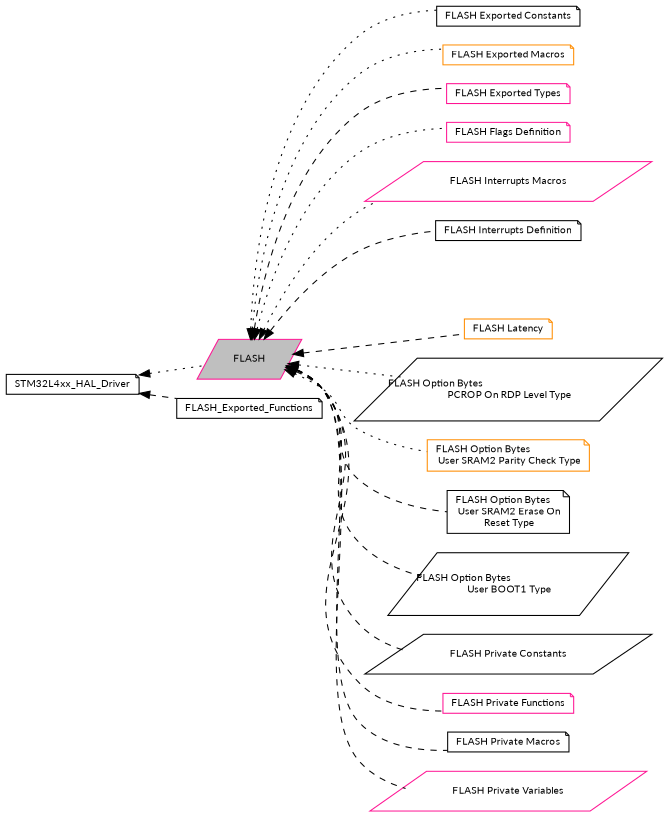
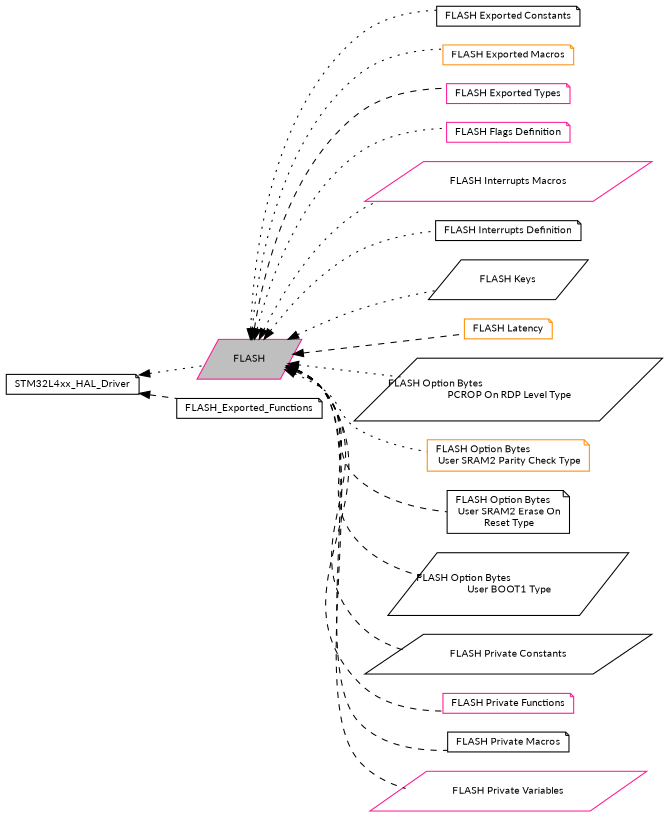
  digraph {
    fontname=Lato
    rankdir=LR
    node [color=black fillcolor=white fontname=Lato fontsize=10 shape=note style=filled]
    edge [dir=back fontname=Lato fontsize=10 labelfontname=Helvetica labelfontsize=10 shape=plaintext style=dotted]
    n1 [color=deeppink fillcolor=grey75 fontcolor=black height=0.2 label=FLASH shape=parallelogram width=0.4]
    n2 [height=0.2 label="FLASH Exported Constants" width=0.4]
    n3 [color=darkorange height=0.2 label="FLASH Exported Macros" width=0.4]
    n4 [color=deeppink height=0.2 label="FLASH Exported Types" width=0.4]
    n5 [color=deeppink height=0.2 label="FLASH Flags Definition" width=0.4]
    n6 [color=deeppink height=0.2 label="FLASH Interrupts Macros" shape=parallelogram width=0.4]
    n7 [height=0.2 label="FLASH Interrupts Definition" width=0.4]
+   n8 [height=0.2 label="FLASH Keys" shape=parallelogram width=0.4]
    n9 [color=darkorange height=0.2 label="FLASH Latency" width=0.4]
    n10 [height=0.2 label="FLASH Option Bytes\l PCROP On RDP Level Type" shape=parallelogram width=0.4]
    n11 [color=darkorange height=0.2 label="FLASH Option Bytes\l User SRAM2 Parity Check Type" width=0.4]
    n12 [height=0.2 label="FLASH Option Bytes\l User SRAM2 Erase On\l Reset Type" width=0.4]
    n13 [height=0.2 label="FLASH Option Bytes\l User BOOT1 Type" shape=parallelogram width=0.4]
    n14 [height=0.2 label="FLASH Private Constants" shape=parallelogram width=0.4]
    n15 [color=deeppink height=0.2 label="FLASH Private Functions" width=0.4]
    n16 [height=0.2 label="FLASH Private Macros" width=0.4]
    n17 [color=deeppink height=0.2 label="FLASH Private Variables" shape=parallelogram width=0.4]
    n18 [height=0.2 label=FLASH_Exported_Functions width=0.4]
    n19 [height=0.2 label=STM32L4xx_HAL_Driver width=0.4]
    n1 -> n2
    n1 -> n3
    n1 -> n4 [style=dashed]
    n1 -> n5
    n1 -> n6
-   n1 -> n7 [style=dashed]
+   n1 -> n7
+   n1 -> n8
    n1 -> n9 [style=dashed]
    n1 -> n10
    n1 -> n11
    n1 -> n12 [style=dashed]
    n1 -> n13 [style=dashed]
    n1 -> n14 [style=dashed]
    n1 -> n15 [style=dashed]
    n1 -> n16 [style=dashed]
    n1 -> n17 [style=dashed]
    n19 -> n1
    n19 -> n18 [style=dashed]
  }
